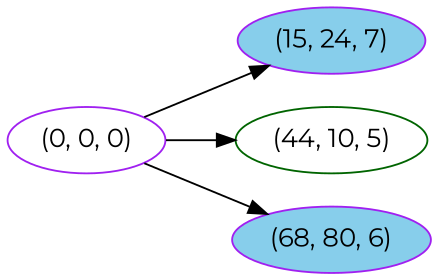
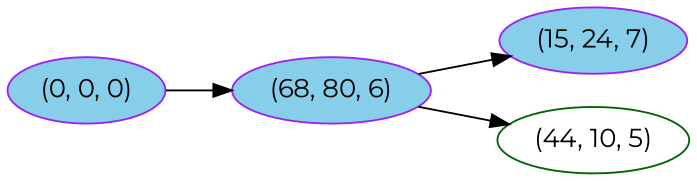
  digraph {
    fontname=Montserrat
    rankdir=LR
    node [color=purple fillcolor=skyblue fontname=Montserrat style=filled]
    edge [fontname=Montserrat]
    "(15, 24, 7)"
-   "(0, 0, 0)" [fillcolor=white]
+   "(0, 0, 0)"
    n3 [color=darkgreen fillcolor=white label="(44, 10, 5)"]
    "(68, 80, 6)"
-   "(0, 0, 0)" -> "(15, 24, 7)"
-   "(0, 0, 0)" -> n3
+   "(68, 80, 6)" -> "(15, 24, 7)"
+   "(68, 80, 6)" -> n3
    "(0, 0, 0)" -> "(68, 80, 6)"
  }
